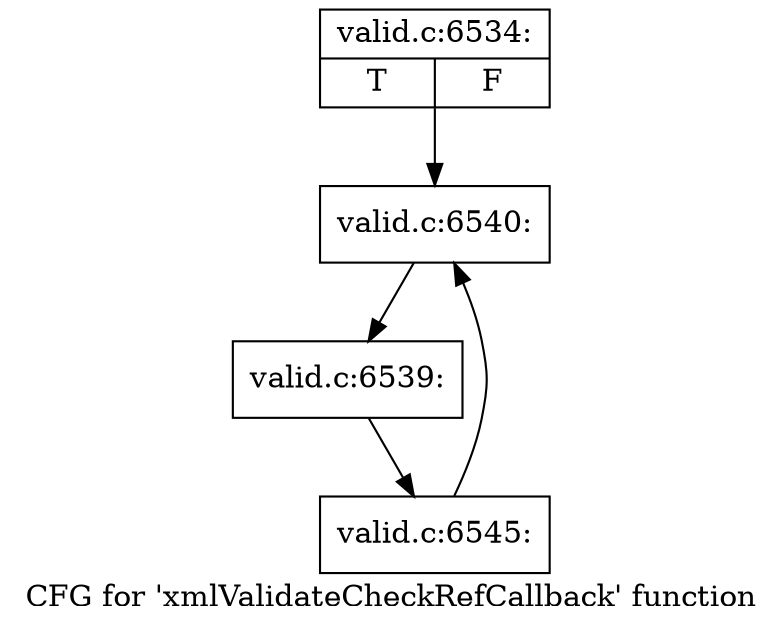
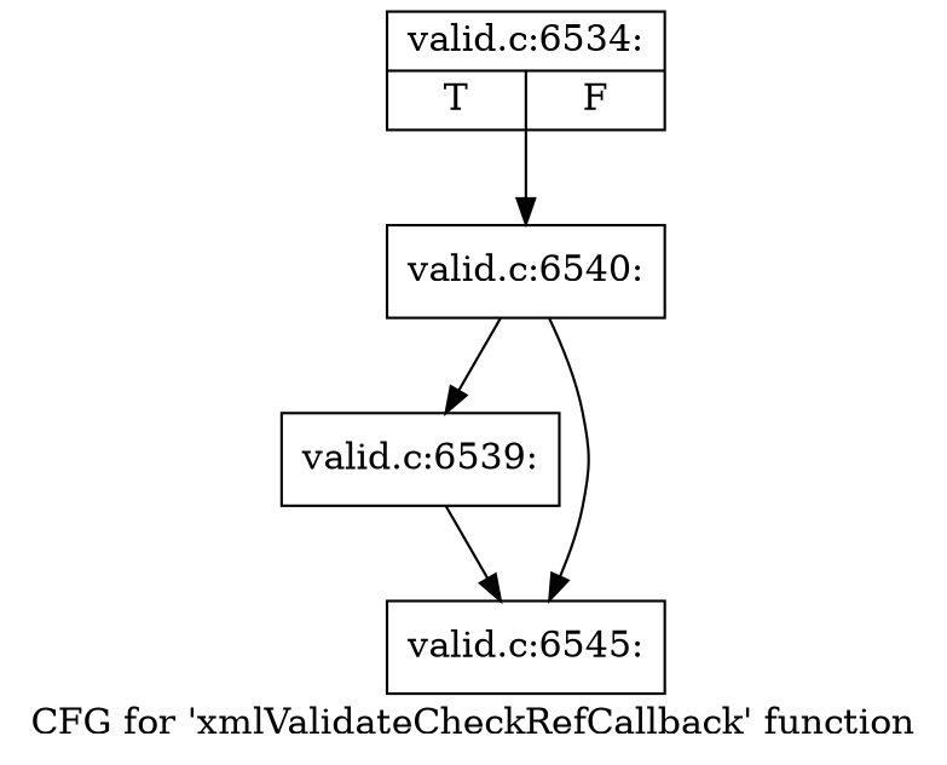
  digraph {
    label="CFG for 'xmlValidateCheckRefCallback' function"
    node [shape=record]
    n1 [label="{valid.c:6534:|{<s0>T|<s1>F}}"]
    n2 [label="{valid.c:6540:}"]
    n3 [label="{valid.c:6539:}"]
    n4 [label="{valid.c:6545:}"]
    n1 -> n2
    n2 -> n3
-   n4 -> n2
+   n2 -> n4
    n3 -> n4
  }
